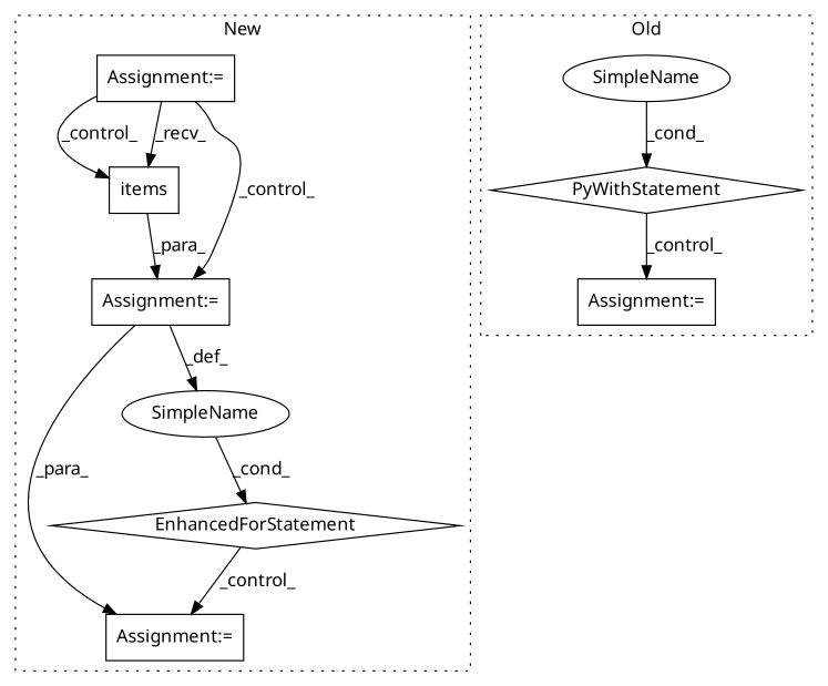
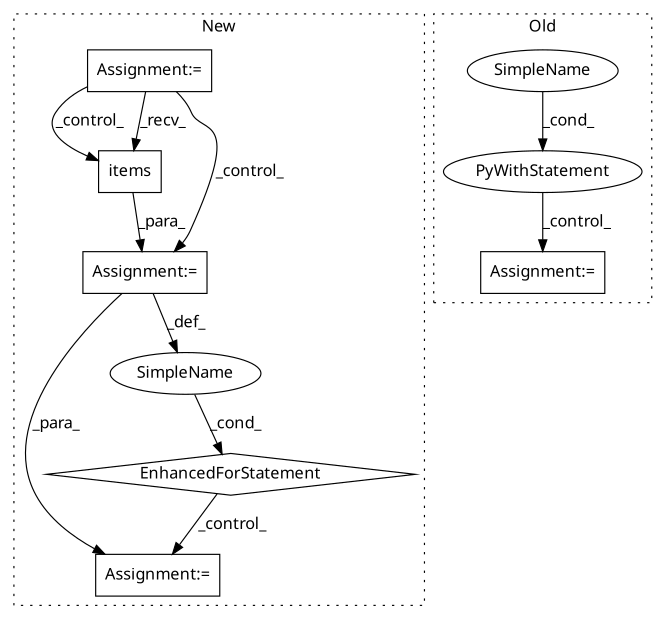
  digraph {
    fontname="Noto Sans"
    node [a=7 l="81,2" s="9742,9900" shape=box fontname="Noto Sans"]
    edge [fontname="Noto Sans"]
    n1 [a=32 l=7 label=items s=9893]
    n2 [label="Assignment:="]
    n3 [a=70 label=EnhancedForStatement shape=diamond]
    n4 [l=25 label="Assignment:=" s=10220]
    n5 [a=42 l=17 label=SimpleName s=9827 shape=ellipse]
    n6 [l="61,2" label="Assignment:=" s="9477,9574"]
-   n7 [a=104 l="10,2" label=PyWithStatement s="8632,8676" shape=diamond]
+   n7 [a=104 l="10,2" label=PyWithStatement s="8632,8676" shape=ellipse]
    n8 [l="69,2" label="Assignment:=" s="8711,8797"]
    n9 [a=42 label=SimpleName shape=ellipse l="" s=""]
    subgraph cluster_1 {
      label=New
      style=dotted
      n1
      n2
      n3
      n4
      n5
      n6
    }
    subgraph cluster_2 {
      label=Old
      style=dotted
      n7
      n8
      n9
    }
    n1 -> n2 [label=_para_]
    n2 -> n4 [label=_para_]
    n2 -> n5 [label=_def_]
    n3 -> n4 [label=_control_]
    n5 -> n3 [label=_cond_]
    n6 -> n1 [label=_control_]
    n6 -> n1 [label=_recv_]
    n6 -> n2 [label=_control_]
    n7 -> n8 [label=_control_]
    n9 -> n7 [label=_cond_]
  }
